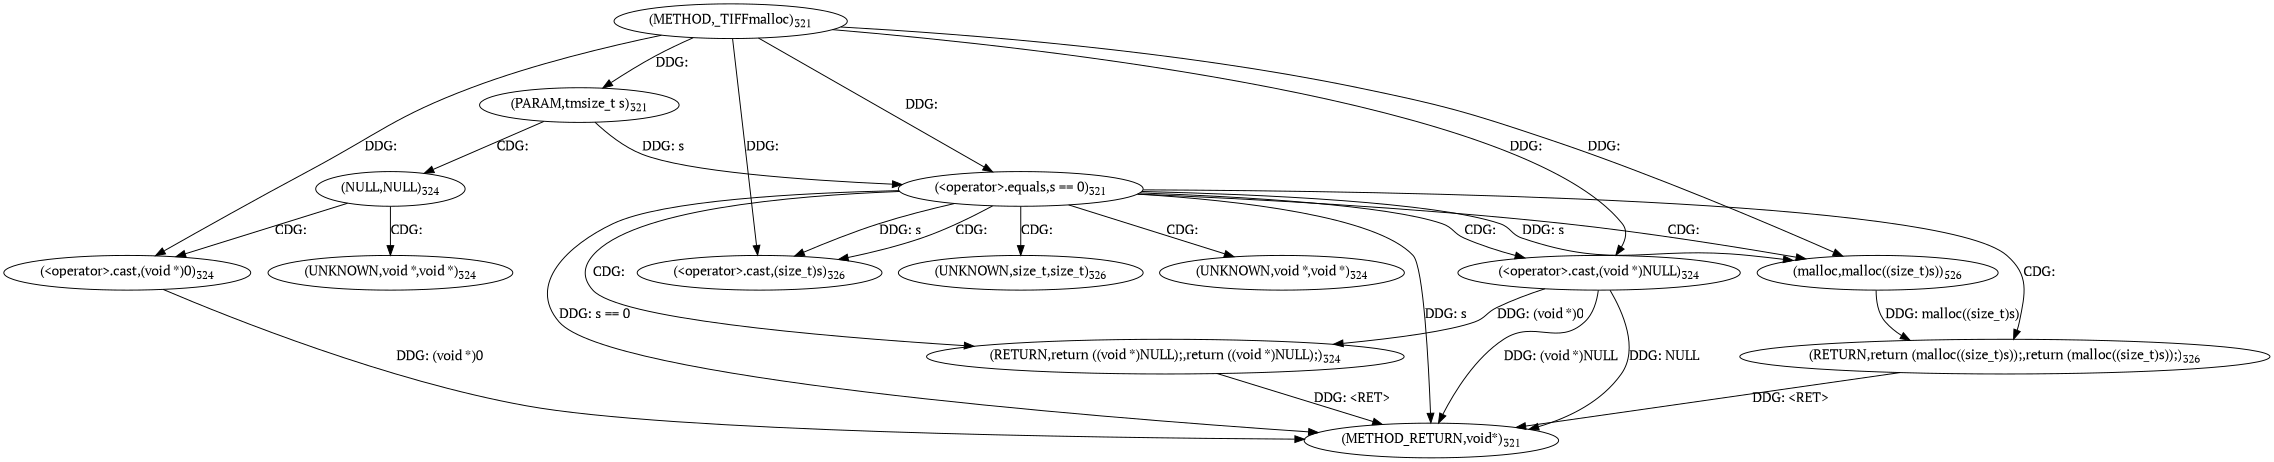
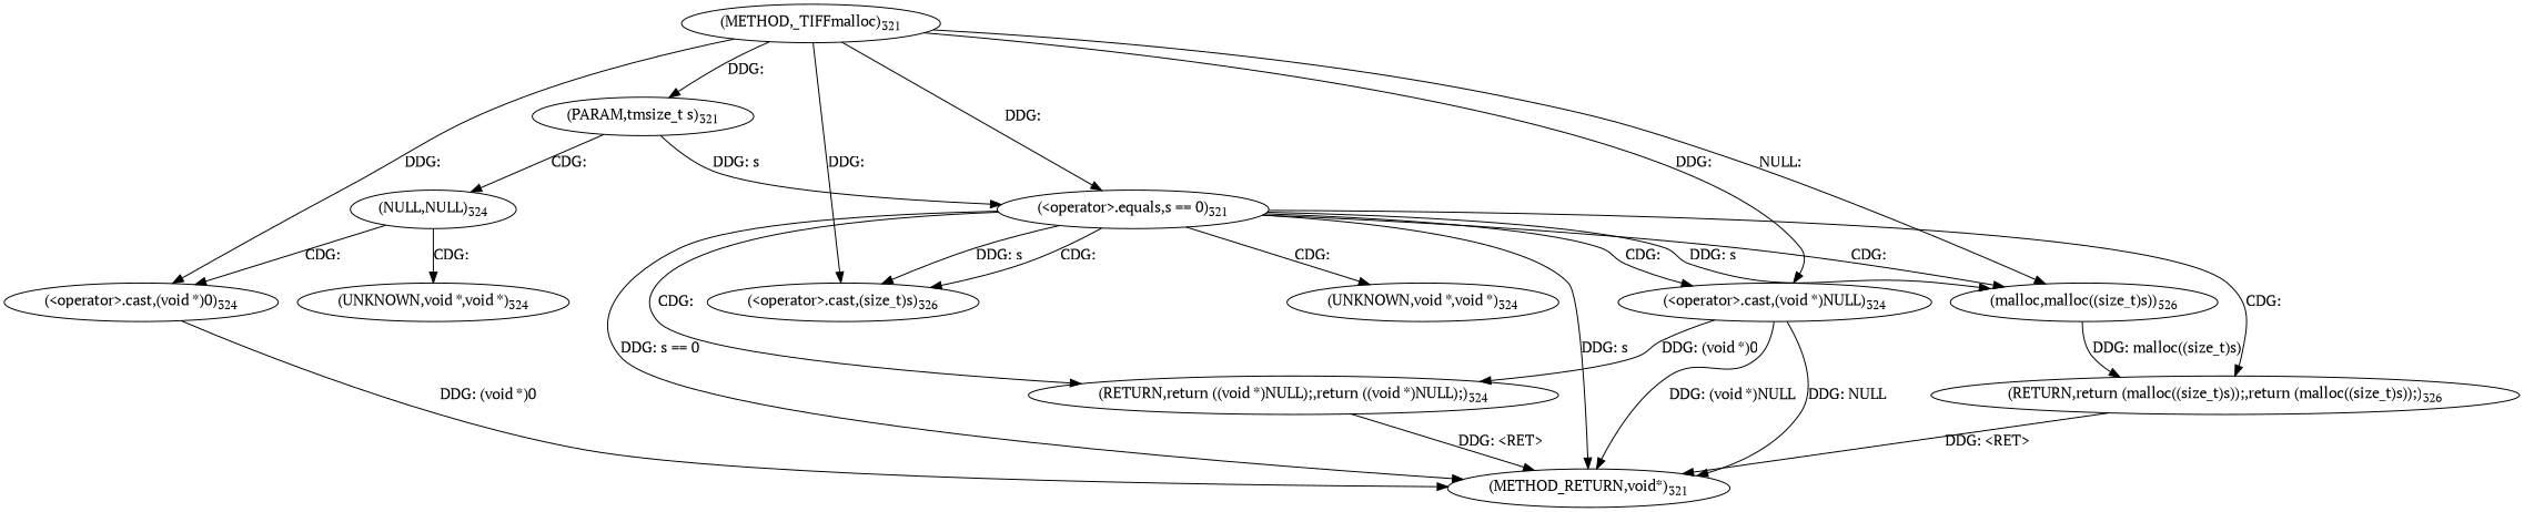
  digraph {
    fontname="PT Serif"
    node [fontname="PT Serif"]
    edge [fontname="PT Serif"]
    n1 [label=<(METHOD,_TIFFmalloc)<SUB>321</SUB>>]
    n2 [label=<(PARAM,tmsize_t s)<SUB>321</SUB>>]
    n3 [label=<(&lt;operator&gt;.equals,s == 0)<SUB>321</SUB>>]
    n4 [label=<(malloc,malloc((size_t)s))<SUB>526</SUB>>]
    n5 [label=<(&lt;operator&gt;.cast,(void *)NULL)<SUB>324</SUB>>]
    n6 [label=<(&lt;operator&gt;.cast,(size_t)s)<SUB>326</SUB>>]
    n7 [label=<(&lt;operator&gt;.cast,(void *)0)<SUB>324</SUB>>]
    n8 [label=<(NULL,NULL)<SUB>324</SUB>>]
    n9 [label=<(METHOD_RETURN,void*)<SUB>321</SUB>>]
    n10 [label=<(RETURN,return (malloc((size_t)s));,return (malloc((size_t)s));)<SUB>326</SUB>>]
    n11 [label=<(RETURN,return ((void *)NULL);,return ((void *)NULL);)<SUB>324</SUB>>]
-   n12 [label=<(UNKNOWN,size_t,size_t)<SUB>326</SUB>>]
    n13 [label=<(UNKNOWN,void *,void *)<SUB>324</SUB>>]
    n14 [label=<(UNKNOWN,void *,void *)<SUB>324</SUB>>]
    n1 -> n2 [label="DDG: "]
    n1 -> n3 [label="DDG: "]
-   n1 -> n4 [label="DDG: "]
+   n1 -> n4 [label="NULL: "]
    n1 -> n5 [label="DDG: "]
    n1 -> n6 [label="DDG: "]
    n1 -> n7 [label="DDG: "]
    n2 -> n3 [label="DDG: s"]
    n2 -> n8 [label="CDG: "]
    n3 -> n4 [label="DDG: s"]
    n3 -> n4 [label="CDG: "]
    n3 -> n5 [label="CDG: "]
    n3 -> n6 [label="DDG: s"]
    n3 -> n6 [label="CDG: "]
    n3 -> n9 [label="DDG: s"]
    n3 -> n9 [label="DDG: s == 0"]
    n3 -> n10 [label="CDG: "]
    n3 -> n11 [label="CDG: "]
-   n3 -> n12 [label="CDG: "]
    n3 -> n13 [label="CDG: "]
    n4 -> n10 [label="DDG: malloc((size_t)s)"]
    n5 -> n9 [label="DDG: NULL"]
    n5 -> n9 [label="DDG: (void *)NULL"]
    n5 -> n11 [label="DDG: (void *)0"]
    n7 -> n9 [label="DDG: (void *)0"]
    n8 -> n7 [label="CDG: "]
    n8 -> n14 [label="CDG: "]
    n10 -> n9 [label="DDG: &lt;RET&gt;"]
    n11 -> n9 [label="DDG: &lt;RET&gt;"]
  }
